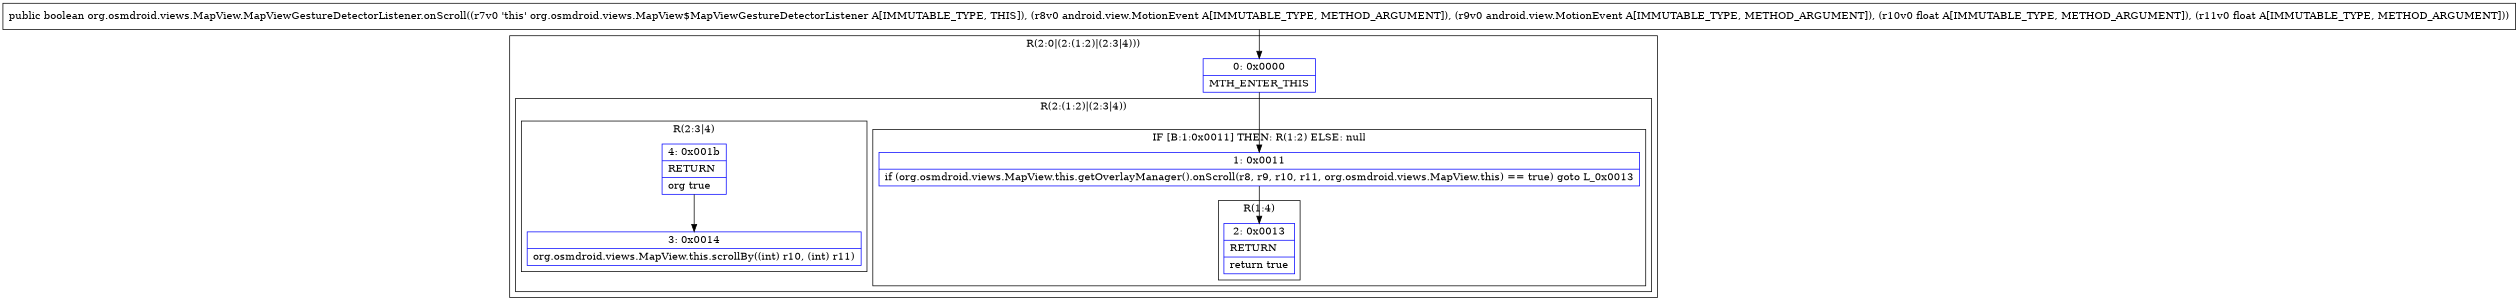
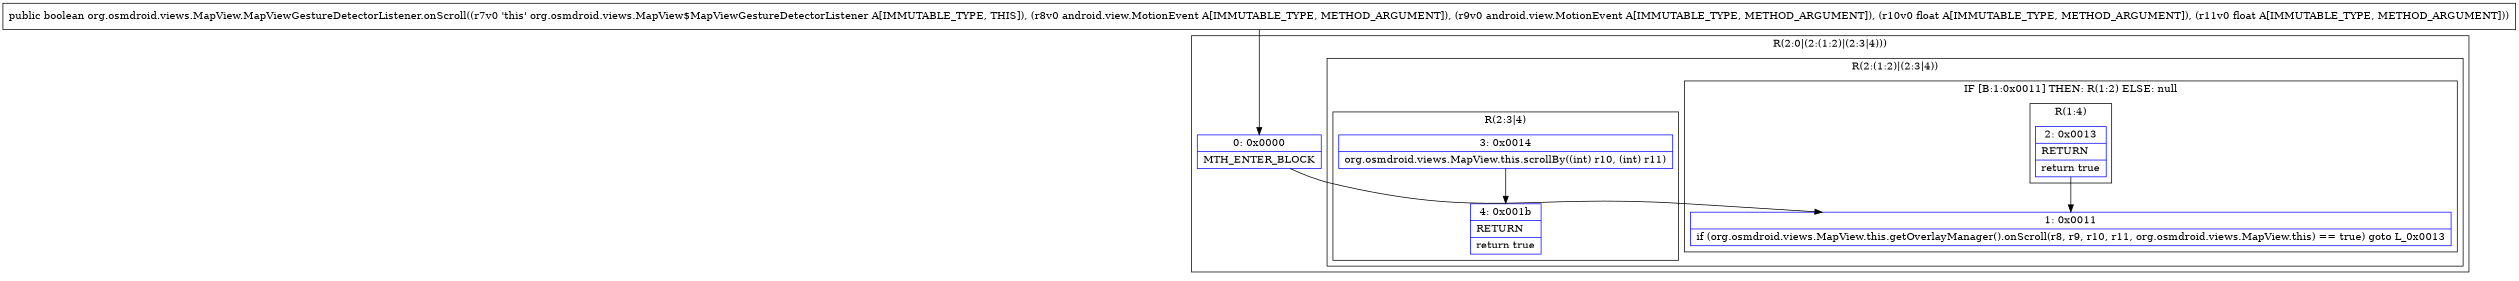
  digraph {
    node [color=blue shape=record]
    n1 [label="{2\:\ 0x0013|RETURN\l|return true\l}"]
    n2 [label="{1\:\ 0x0011|if (org.osmdroid.views.MapView.this.getOverlayManager().onScroll(r8, r9, r10, r11, org.osmdroid.views.MapView.this) == true) goto L_0x0013\l}"]
    n3 [label="{3\:\ 0x0014|org.osmdroid.views.MapView.this.scrollBy((int) r10, (int) r11)\l}"]
-   n4 [label="{4\:\ 0x001b|RETURN\l|org true\l}"]
-   n5 [label="{0\:\ 0x0000|MTH_ENTER_THIS\l}"]
+   n4 [label="{4\:\ 0x001b|RETURN\l|return true\l}"]
+   n5 [label="{0\:\ 0x0000|MTH_ENTER_BLOCK\l}"]
    n6 [label="{public boolean org.osmdroid.views.MapView.MapViewGestureDetectorListener.onScroll((r7v0 'this' org.osmdroid.views.MapView$MapViewGestureDetectorListener A[IMMUTABLE_TYPE, THIS]), (r8v0 android.view.MotionEvent A[IMMUTABLE_TYPE, METHOD_ARGUMENT]), (r9v0 android.view.MotionEvent A[IMMUTABLE_TYPE, METHOD_ARGUMENT]), (r10v0 float A[IMMUTABLE_TYPE, METHOD_ARGUMENT]), (r11v0 float A[IMMUTABLE_TYPE, METHOD_ARGUMENT])) }" color=""]
    subgraph cluster_1 {
      label="R(2:0|(2:(1:2)|(2:3|4)))"
      n5
      subgraph cluster_2 {
        label="R(2:(1:2)|(2:3|4))"
        subgraph cluster_3 {
          label="IF [B:1:0x0011] THEN: R(1:2) ELSE: null"
          n2
          subgraph cluster_4 {
            label="R(1:4)"
            n1
          }
        }
        subgraph cluster_5 {
          label="R(2:3|4)"
          n3
          n4
        }
      }
    }
-   n2 -> n1
-   n4 -> n3
+   n1 -> n2
+   n3 -> n4
    n5 -> n2
    n6 -> n5
  }
